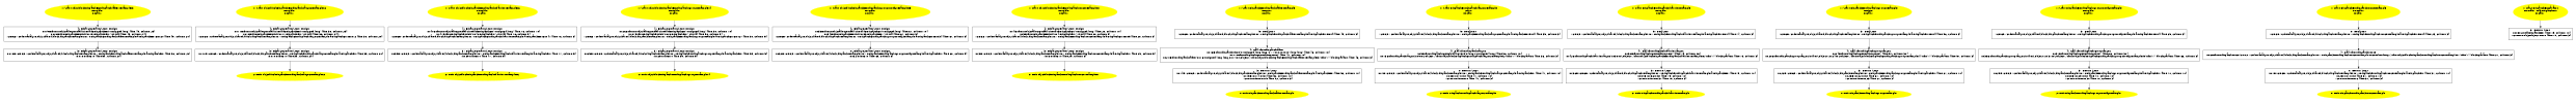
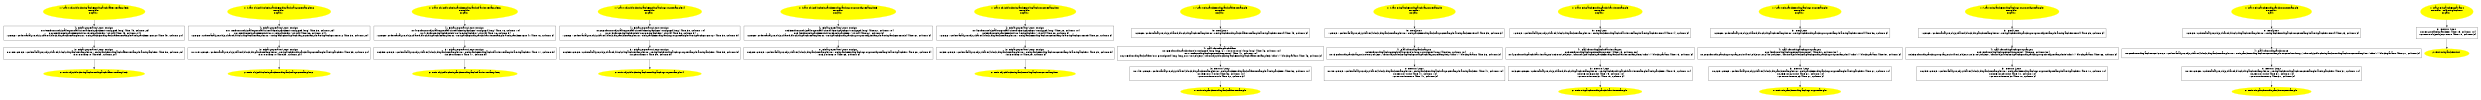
  digraph {
    node [shape=box]
    n1 [color=yellow label="1: Start objc_blockDispatchEx_dispatch_after_example_3\nFormals: \nLocals:  \n  " style=filled shape=""]
    n2 [label="4:  BinaryOperatorStmt: Assign \n   n$19=_fun___objc_alloc_no_fail(sizeof(t=DispatchEx):unsigned long) [line 49, column 25]\n  n$20=_fun_DispatchEx_init(n$19:DispatchEx*) virtual [line 49, column 24]\n  *&#GB<codetoanalyze/objc/shared/block/dispatch_examples.m>$DispatchEx_dispatch_after_example.a:DispatchEx*=n$20 [line 49, column 20]\n "]
    n3 [label="3:  BinaryOperatorStmt: Assign \n   n$18=*&#GB<codetoanalyze/objc/shared/block/dispatch_examples.m>$DispatchEx_dispatch_after_example.a:DispatchEx* [line 50, column 20]\n  *n$18.x:int=10 [line 50, column 20]\n "]
+   n4 [color=yellow label="2: Exit objc_blockDispatchEx_dispatch_after_example_3 \n  " style=filled shape=""]
    n5 [color=yellow label="1: Start objc_blockDispatchEx_dispatch_async_example_2\nFormals: \nLocals:  \n  " style=filled shape=""]
    n6 [label="4:  BinaryOperatorStmt: Assign \n   n$11=_fun___objc_alloc_no_fail(sizeof(t=DispatchEx):unsigned long) [line 38, column 25]\n  n$12=_fun_DispatchEx_init(n$11:DispatchEx*) virtual [line 38, column 24]\n  *&#GB<codetoanalyze/objc/shared/block/dispatch_examples.m>$DispatchEx_dispatch_async_example.a:DispatchEx*=n$12 [line 38, column 20]\n "]
    n7 [label="3:  BinaryOperatorStmt: Assign \n   n$10=*&#GB<codetoanalyze/objc/shared/block/dispatch_examples.m>$DispatchEx_dispatch_async_example.a:DispatchEx* [line 39, column 20]\n  *n$10.x:int=10 [line 39, column 20]\n "]
    n8 [color=yellow label="2: Exit objc_blockDispatchEx_dispatch_async_example_2 \n  " style=filled shape=""]
    n9 [color=yellow label="1: Start objc_blockDispatchEx_dispatch_barrier_example_6\nFormals: \nLocals:  \n  " style=filled shape=""]
    n10 [label="4:  BinaryOperatorStmt: Assign \n   n$40=_fun___objc_alloc_no_fail(sizeof(t=DispatchEx):unsigned long) [line 76, column 10]\n  n$41=_fun_DispatchEx_init(n$40:DispatchEx*) virtual [line 76, column 9]\n  *&#GB<codetoanalyze/objc/shared/block/dispatch_examples.m>$DispatchEx_dispatch_barrier_example.a:DispatchEx*=n$41 [line 76, column 5]\n "]
    n11 [label="3:  BinaryOperatorStmt: Assign \n   n$39=*&#GB<codetoanalyze/objc/shared/block/dispatch_examples.m>$DispatchEx_dispatch_barrier_example.a:DispatchEx* [line 77, column 5]\n  *n$39.x:int=10 [line 77, column 5]\n "]
    n12 [color=yellow label="2: Exit objc_blockDispatchEx_dispatch_barrier_example_6 \n  " style=filled shape=""]
    n13 [color=yellow label="1: Start objc_blockDispatchEx_dispatch_group_example_4\nFormals: \nLocals:  \n  " style=filled shape=""]
    n14 [label="4:  BinaryOperatorStmt: Assign \n   n$26=_fun___objc_alloc_no_fail(sizeof(t=DispatchEx):unsigned long) [line 58, column 10]\n  n$27=_fun_DispatchEx_init(n$26:DispatchEx*) virtual [line 58, column 9]\n  *&#GB<codetoanalyze/objc/shared/block/dispatch_examples.m>$DispatchEx_dispatch_group_example.a:DispatchEx*=n$27 [line 58, column 5]\n "]
    n15 [label="3:  BinaryOperatorStmt: Assign \n   n$25=*&#GB<codetoanalyze/objc/shared/block/dispatch_examples.m>$DispatchEx_dispatch_group_example.a:DispatchEx* [line 59, column 5]\n  *n$25.x:int=10 [line 59, column 5]\n "]
    n16 [color=yellow label="2: Exit objc_blockDispatchEx_dispatch_group_example_4 \n  " style=filled shape=""]
    n17 [color=yellow label="1: Start objc_blockDispatchEx_dispatch_group_notify_example_5\nFormals: \nLocals:  \n  " style=filled shape=""]
    n18 [label="4:  BinaryOperatorStmt: Assign \n   n$33=_fun___objc_alloc_no_fail(sizeof(t=DispatchEx):unsigned long) [line 67, column 10]\n  n$34=_fun_DispatchEx_init(n$33:DispatchEx*) virtual [line 67, column 9]\n  *&#GB<codetoanalyze/objc/shared/block/dispatch_examples.m>$DispatchEx_dispatch_group_notify_example.a:DispatchEx*=n$34 [line 67, column 5]\n "]
    n19 [label="3:  BinaryOperatorStmt: Assign \n   n$32=*&#GB<codetoanalyze/objc/shared/block/dispatch_examples.m>$DispatchEx_dispatch_group_notify_example.a:DispatchEx* [line 68, column 5]\n  *n$32.x:int=10 [line 68, column 5]\n "]
    n20 [color=yellow label="1: Start objc_blockDispatchEx_dispatch_once_example_1\nFormals: \nLocals:  \n  " style=filled shape=""]
    n21 [label="4:  BinaryOperatorStmt: Assign \n   n$4=_fun___objc_alloc_no_fail(sizeof(t=DispatchEx):unsigned long) [line 28, column 10]\n  n$5=_fun_DispatchEx_init(n$4:DispatchEx*) virtual [line 28, column 9]\n  *&#GB<codetoanalyze/objc/shared/block/dispatch_examples.m>$DispatchEx_dispatch_once_example.a:DispatchEx*=n$5 [line 28, column 5]\n "]
    n22 [label="3:  BinaryOperatorStmt: Assign \n   n$3=*&#GB<codetoanalyze/objc/shared/block/dispatch_examples.m>$DispatchEx_dispatch_once_example.a:DispatchEx* [line 29, column 5]\n  *n$3.x:int=10 [line 29, column 5]\n "]
    n23 [color=yellow label="2: Exit objc_blockDispatchEx_dispatch_once_example_1 \n  " style=filled shape=""]
-   n24 [color=yellow label="1: Start DispatchEx_dispatch_after_example\nReturn: \nLocals:  \n  " style=filled shape=""]
+   n24 [color=yellow label="1: Start DispatchEx_dispatch_after_example\nFormals: \nLocals:  \n  " style=filled shape=""]
    n25 [label="5:  DeclStmt \n   *&#GB<codetoanalyze/objc/shared/block/dispatch_examples.m>$DispatchEx_dispatch_after_example.a:DispatchEx*=null [line 45, column 3]\n "]
    n26 [label="4:  Call _fun_dispatch_after \n   n$16=_fun_dispatch_time(0:unsigned long long,(2 * 1000000000):long long) [line 46, column 18]\n  n$17=_fun_dispatch_get_main_queue() [line 47, column 18]\n  n$21=_fun_dispatch_after(n$16:unsigned long long,n$17:NSObject*,(_fun_objc_blockDispatchEx_dispatch_after_example_3):_fn_(*)) block_params [line 46, column 3]\n "]
    n27 [label="3:  Return Stmt \n   n$14=*&#GB<codetoanalyze/objc/shared/block/dispatch_examples.m>$DispatchEx_dispatch_after_example.a:DispatchEx* [line 52, column 10]\n  n$15=*n$14.x:int [line 52, column 10]\n  *&return:int=n$15 [line 52, column 3]\n "]
    n28 [color=yellow label="2: Exit DispatchEx_dispatch_after_example \n  " style=filled shape=""]
-   n29 [color=yellow label="1: Start DispatchEx_dispatch_async_example\nStart: \nLocals:  \n  " style=filled shape=""]
+   n29 [color=yellow label="1: Start DispatchEx_dispatch_async_example\nFormals: \nLocals:  \n  " style=filled shape=""]
    n30 [label="5:  DeclStmt \n   *&#GB<codetoanalyze/objc/shared/block/dispatch_examples.m>$DispatchEx_dispatch_async_example.a:DispatchEx*=null [line 35, column 3]\n "]
    n31 [label="4:  Call _fun_dispatch_async \n   n$9=_fun_dispatch_get_global_queue(0:long,0:unsigned long) [line 36, column 18]\n  n$13=_fun_dispatch_async(n$9:NSObject*,(_fun_objc_blockDispatchEx_dispatch_async_example_2):_fn_(*)) block_params [line 36, column 3]\n "]
    n32 [label="3:  Return Stmt \n   n$7=*&#GB<codetoanalyze/objc/shared/block/dispatch_examples.m>$DispatchEx_dispatch_async_example.a:DispatchEx* [line 41, column 10]\n  n$8=*n$7.x:int [line 41, column 10]\n  *&return:int=n$8 [line 41, column 3]\n "]
-   n33 [color=yellow label="2: Exit DispatchEx_dispatch_async_example \n  " style=filled shape=""]
    n34 [color=yellow label="1: Start DispatchEx_dispatch_barrier_example\nFormals: \nLocals:  \n  " style=filled shape=""]
    n35 [label="5:  DeclStmt \n   *&#GB<codetoanalyze/objc/shared/block/dispatch_examples.m>$DispatchEx_dispatch_barrier_example.a:DispatchEx*=null [line 74, column 3]\n "]
    n36 [label="4:  Call _fun_dispatch_barrier_async \n   n$38=_fun_dispatch_get_main_queue() [line 75, column 26]\n  n$42=_fun_dispatch_barrier_async(n$38:NSObject*,(_fun_objc_blockDispatchEx_dispatch_barrier_example_6):_fn_(*)) block_params [line 75, column 3]\n "]
    n37 [label="3:  Return Stmt \n   n$36=*&#GB<codetoanalyze/objc/shared/block/dispatch_examples.m>$DispatchEx_dispatch_barrier_example.a:DispatchEx* [line 79, column 10]\n  n$37=*n$36.x:int [line 79, column 10]\n  *&return:int=n$37 [line 79, column 3]\n "]
    n38 [color=yellow label="2: Exit DispatchEx_dispatch_barrier_example \n  " style=filled shape=""]
-   n39 [color=yellow label="1: Start DispatchEx_dispatch_group_example\nAssign: \nLocals:  \n  " style=filled shape=""]
+   n39 [color=yellow label="1: Start DispatchEx_dispatch_group_example\nFormals: \nLocals:  \n  " style=filled shape=""]
    n40 [label="5:  DeclStmt \n   *&#GB<codetoanalyze/objc/shared/block/dispatch_examples.m>$DispatchEx_dispatch_group_example.a:DispatchEx*=null [line 56, column 3]\n "]
    n41 [label="4:  Call _fun_dispatch_group_async \n   n$24=_fun_dispatch_get_main_queue() [line 57, column 30]\n  n$28=_fun_dispatch_group_async(null:NSObject*,n$24:NSObject*,(_fun_objc_blockDispatchEx_dispatch_group_example_4):_fn_(*)) block_params [line 57, column 3]\n "]
    n42 [label="3:  Return Stmt \n   n$22=*&#GB<codetoanalyze/objc/shared/block/dispatch_examples.m>$DispatchEx_dispatch_group_example.a:DispatchEx* [line 61, column 10]\n  n$23=*n$22.x:int [line 61, column 10]\n  *&return:int=n$23 [line 61, column 3]\n "]
    n43 [color=yellow label="2: Exit DispatchEx_dispatch_group_example \n  " style=filled shape=""]
    n44 [color=yellow label="1: Start DispatchEx_dispatch_group_notify_example\nFormals: \nLocals:  \n  " style=filled shape=""]
    n45 [label="5:  DeclStmt \n   *&#GB<codetoanalyze/objc/shared/block/dispatch_examples.m>$DispatchEx_dispatch_group_notify_example.a:DispatchEx*=null [line 65, column 3]\n "]
    n46 [label="4:  Call _fun_dispatch_group_async \n   n$31=_fun_dispatch_get_main_queue() [line 66, column 30]\n  n$35=_fun_dispatch_group_async(null:NSObject*,n$31:NSObject*,(_fun_objc_blockDispatchEx_dispatch_group_notify_example_5):_fn_(*)) block_params [line 66, column 3]\n "]
    n47 [label="3:  Return Stmt \n   n$29=*&#GB<codetoanalyze/objc/shared/block/dispatch_examples.m>$DispatchEx_dispatch_group_notify_example.a:DispatchEx* [line 70, column 10]\n  n$30=*n$29.x:int [line 70, column 10]\n  *&return:int=n$30 [line 70, column 3]\n "]
-   n48 [color=yellow label="2: Exit DispatchEx_dispatch_group_notify_example \n  " style=filled shape=""]
-   n49 [color=yellow label="1: Start DispatchEx_dispatch_once_example\nFormals: \nLocals:  \n  " style=filled shape=""]
+   n49 [color=yellow label="1: Start DispatchEx_dispatch_once_example\nFormals: \nCall:  \n  " style=filled shape=""]
    n50 [label="5:  DeclStmt \n   *&#GB<codetoanalyze/objc/shared/block/dispatch_examples.m>$DispatchEx_dispatch_once_example.a:DispatchEx*=null [line 23, column 3]\n "]
    n51 [label="4:  Call _fun__dispatch_once \n   n$6=_fun__dispatch_once(&#GB<codetoanalyze/objc/shared/block/dispatch_examples.m>$DispatchEx_dispatch_once_example.onceToken:long*,(_fun_objc_blockDispatchEx_dispatch_once_example_1):_fn_(*)) block_params [line 27, column 3]\n "]
    n52 [label="3:  Return Stmt \n   n$1=*&#GB<codetoanalyze/objc/shared/block/dispatch_examples.m>$DispatchEx_dispatch_once_example.a:DispatchEx* [line 31, column 10]\n  n$2=*n$1.x:int [line 31, column 10]\n  *&return:int=n$2 [line 31, column 3]\n "]
    n53 [color=yellow label="2: Exit DispatchEx_dispatch_once_example \n  " style=filled shape=""]
    n54 [color=yellow label="1: Start DispatchEx_params\nFormals:  self:DispatchEx*\nLocals:  \n  " style=filled shape=""]
    n55 [label="3:  Return Stmt \n   n$0=*&self:DispatchEx* [line 19, column 10]\n  *&return:objc_object*=n$0 [line 19, column 3]\n "]
+   n56 [color=yellow label="2: Exit DispatchEx_init \n  " style=filled shape=""]
    n1 -> n2
    n2 -> n3
+   n3 -> n4
    n5 -> n6
    n6 -> n7
    n7 -> n8
    n9 -> n10
    n10 -> n11
    n11 -> n12
    n13 -> n14
    n14 -> n15
    n15 -> n16
    n17 -> n18
    n18 -> n19
    n20 -> n21
    n21 -> n22
    n22 -> n23
    n24 -> n25
    n25 -> n26
    n26 -> n27
    n27 -> n28
    n29 -> n30
    n30 -> n31
    n31 -> n32
-   n32 -> n33
    n34 -> n35
    n35 -> n36
    n36 -> n37
    n37 -> n38
    n39 -> n40
    n40 -> n41
    n41 -> n42
    n42 -> n43
    n44 -> n45
    n45 -> n46
    n46 -> n47
-   n47 -> n48
    n49 -> n50
    n50 -> n51
    n51 -> n52
    n52 -> n53
    n54 -> n55
+   n55 -> n56
  }
